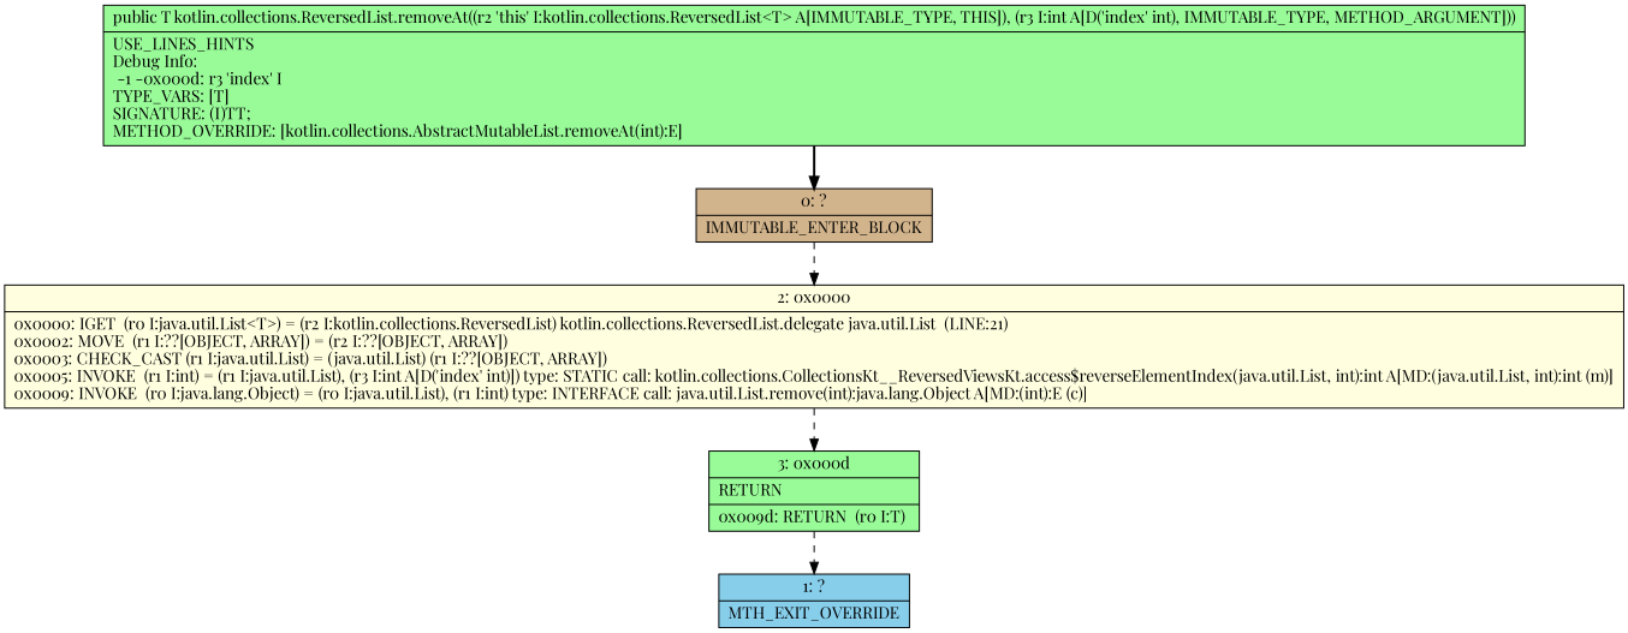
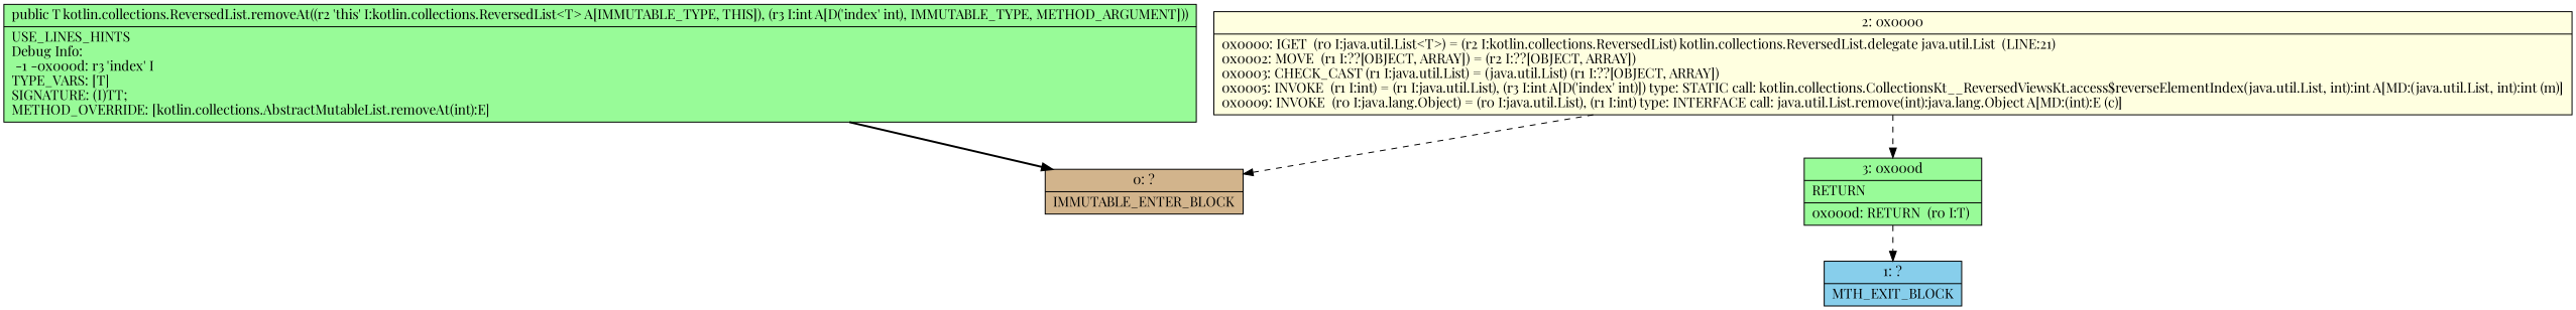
  digraph {
    fontname="Playfair Display"
    node [fillcolor=palegreen fontname="Playfair Display" shape=record style=filled]
    edge [fontname="Playfair Display" style=dashed]
    n1 [fillcolor=tan label="{0\:\ ?|IMMUTABLE_ENTER_BLOCK\l}"]
    n2 [fillcolor=lightyellow label="{2\:\ 0x0000|0x0000: IGET  (r0 I:java.util.List\<T\>) = (r2 I:kotlin.collections.ReversedList) kotlin.collections.ReversedList.delegate java.util.List  (LINE:21)\l0x0002: MOVE  (r1 I:??[OBJECT, ARRAY]) = (r2 I:??[OBJECT, ARRAY]) \l0x0003: CHECK_CAST (r1 I:java.util.List) = (java.util.List) (r1 I:??[OBJECT, ARRAY]) \l0x0005: INVOKE  (r1 I:int) = (r1 I:java.util.List), (r3 I:int A[D('index' int)]) type: STATIC call: kotlin.collections.CollectionsKt__ReversedViewsKt.access$reverseElementIndex(java.util.List, int):int A[MD:(java.util.List, int):int (m)]\l0x0009: INVOKE  (r0 I:java.lang.Object) = (r0 I:java.util.List), (r1 I:int) type: INTERFACE call: java.util.List.remove(int):java.lang.Object A[MD:(int):E (c)]\l}"]
-   n3 [label="{3\:\ 0x000d|RETURN\l|0x009d: RETURN  (r0 I:T) \l}"]
-   n4 [fillcolor=skyblue label="{1\:\ ?|MTH_EXIT_OVERRIDE\l}"]
+   n3 [label="{3\:\ 0x000d|RETURN\l|0x000d: RETURN  (r0 I:T) \l}"]
+   n4 [fillcolor=skyblue label="{1\:\ ?|MTH_EXIT_BLOCK\l}"]
    n5 [label="{public T kotlin.collections.ReversedList.removeAt((r2 'this' I:kotlin.collections.ReversedList\<T\> A[IMMUTABLE_TYPE, THIS]), (r3 I:int A[D('index' int), IMMUTABLE_TYPE, METHOD_ARGUMENT]))  | USE_LINES_HINTS\lDebug Info:\l  \-1 \-0x000d: r3 'index' I\lTYPE_VARS: [T]\lSIGNATURE: (I)TT;\lMETHOD_OVERRIDE: [kotlin.collections.AbstractMutableList.removeAt(int):E]\l}"]
-   n1 -> n2
+   n2 -> n1
    n2 -> n3
    n3 -> n4
    n5 -> n1 [style=bold]
  }
